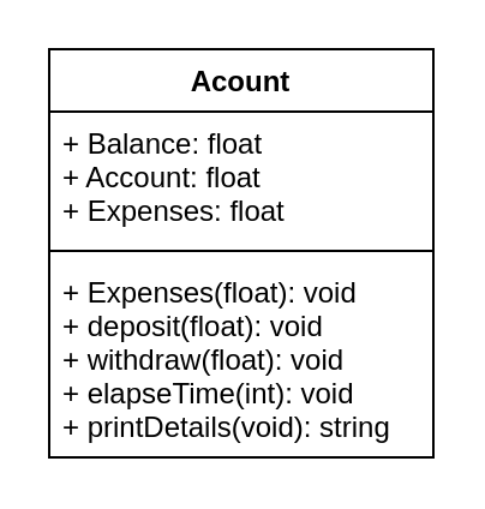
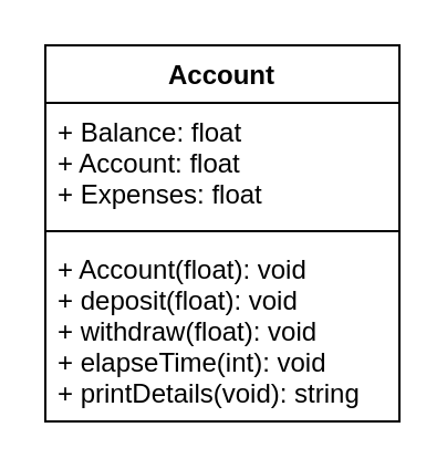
  <mxCell id="0" />
  <mxCell id="1" parent="0" />
- <mxCell id="2" value="Acount" style="swimlane;fontStyle=1;align=center;verticalAlign=top;childLayout=stackLayout;horizontal=1;startSize=26;horizontalStack=0;resizeParent=1;resizeParentMax=0;resizeLast=0;collapsible=1;marginBottom=0;" vertex="1" parent="1"><mxGeometry x="20" y="20" width="160" height="170" as="geometry" /></mxCell>
+ <mxCell id="2" value="Account" style="swimlane;fontStyle=1;align=center;verticalAlign=top;childLayout=stackLayout;horizontal=1;startSize=26;horizontalStack=0;resizeParent=1;resizeParentMax=0;resizeLast=0;collapsible=1;marginBottom=0;" vertex="1" parent="1"><mxGeometry x="20" y="20" width="160" height="170" as="geometry" /></mxCell>
  <mxCell id="3" value="+ Balance: float&#10;+ Account: float&#10;+ Expenses: float" style="text;strokeColor=none;fillColor=none;align=left;verticalAlign=top;spacingLeft=4;spacingRight=4;overflow=hidden;rotatable=0;points=[[0,0.5],[1,0.5]];portConstraint=eastwest;" vertex="1" parent="2"><mxGeometry y="26" width="160" height="54" as="geometry" /></mxCell>
  <mxCell id="4" value="" style="line;strokeWidth=1;fillColor=none;align=left;verticalAlign=middle;spacingTop=-1;spacingLeft=3;spacingRight=3;rotatable=0;labelPosition=right;points=[];portConstraint=eastwest;" vertex="1" parent="2"><mxGeometry y="80" width="160" height="8" as="geometry" /></mxCell>
- <mxCell id="5" value="+ Expenses(float): void&#10;+ deposit(float): void&#10;+ withdraw(float): void&#10;+ elapseTime(int): void&#10;+ printDetails(void): string" style="text;strokeColor=none;fillColor=none;align=left;verticalAlign=top;spacingLeft=4;spacingRight=4;overflow=hidden;rotatable=0;points=[[0,0.5],[1,0.5]];portConstraint=eastwest;" vertex="1" parent="2"><mxGeometry y="88" width="160" height="82" as="geometry" /></mxCell>
+ <mxCell id="5" value="+ Account(float): void&#10;+ deposit(float): void&#10;+ withdraw(float): void&#10;+ elapseTime(int): void&#10;+ printDetails(void): string" style="text;strokeColor=none;fillColor=none;align=left;verticalAlign=top;spacingLeft=4;spacingRight=4;overflow=hidden;rotatable=0;points=[[0,0.5],[1,0.5]];portConstraint=eastwest;" vertex="1" parent="2"><mxGeometry y="88" width="160" height="82" as="geometry" /></mxCell>
